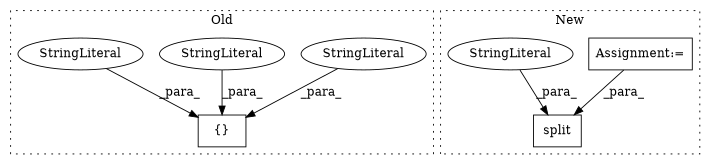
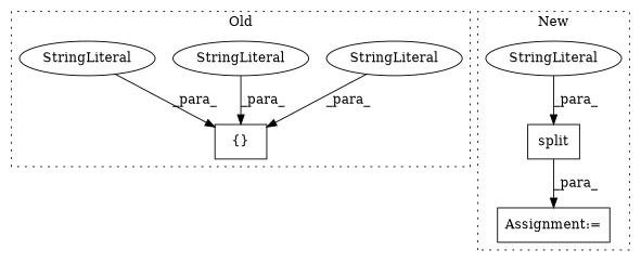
  digraph {
    fontname="DejaVu Serif"
    node [a=45 shape=ellipse fontname="DejaVu Serif"]
    edge [fontname="DejaVu Serif"]
    n1 [a=4 l="1,1" label="{}" s="667,774" shape=box]
    n2 [l=7 label=StringLiteral s=729]
    n3 [l=5 label=StringLiteral s=737]
    n4 [l=8 label=StringLiteral s=697]
    n5 [a=32 l="6,1" label=split s="426,436" shape=box]
    n6 [a=7 l=1 label="Assignment:=" s=403 shape=box]
    n7 [l=4 label=StringLiteral s=432]
    subgraph cluster_1 {
      label=Old
      style=dotted
      n1
      n2
      n3
      n4
    }
    subgraph cluster_2 {
      label=New
      style=dotted
      n5
      n6
      n7
    }
    n2 -> n1 [label=_para_]
    n3 -> n1 [label=_para_]
    n4 -> n1 [label=_para_]
-   n6 -> n5 [label=_para_]
+   n5 -> n6 [label=_para_]
    n7 -> n5 [label=_para_]
  }
